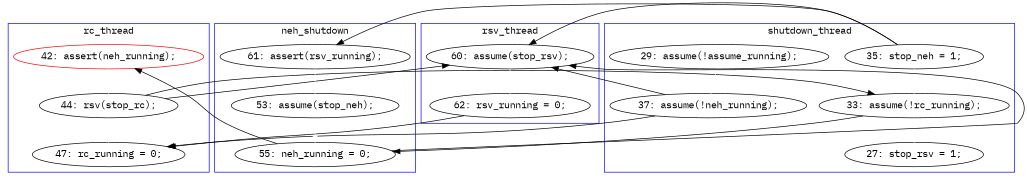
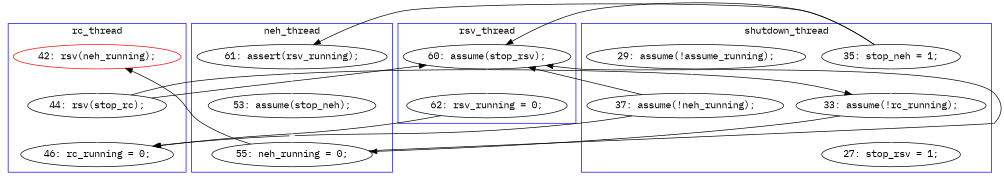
  digraph {
    fontname="IBM Plex Mono"
    node [fontname="IBM Plex Mono"]
    edge [color=black fontname="IBM Plex Mono" style=solid constraint=false]
-   n1 [color=red label="42: assert(neh_running);"]
+   n1 [color=red label="42: rsv(neh_running);"]
    n2 [label="44: rsv(stop_rc);"]
-   n3 [label="47: rc_running = 0;"]
+   n3 [label="46: rc_running = 0;"]
    n4 [label="62: rsv_running = 0;"]
    n5 [label="60: assume(stop_rsv);"]
    n6 [label="35: stop_neh = 1;"]
    n7 [label="27: stop_rsv = 1;"]
    n8 [label="29: assume(!assume_running);"]
    n9 [label="37: assume(!neh_running);"]
    n10 [label="33: assume(!rc_running);"]
    n11 [label="61: assert(rsv_running);"]
    n12 [label="53: assume(stop_neh);"]
    n13 [label="55: neh_running = 0;"]
    subgraph cluster_1 {
      color=blue
      label=rc_thread
      n1
      n2
      n3
    }
    subgraph cluster_2 {
      color=blue
      label=rsv_thread
      n4
      n5
    }
    subgraph cluster_3 {
      color=blue
      label=shutdown_thread
      n6
      n7
      n8
      n9
      n10
    }
    subgraph cluster_4 {
      color=blue
-     label=neh_shutdown
+     label=neh_thread
      n11
      n12
      n13
    }
    n1 -> n2 [color=white constraint=""]
    n2 -> n3 [color=white constraint=""]
    n2 -> n5
    n2 -> n10
    n4 -> n3
    n5 -> n4 [color=white constraint=""]
    n6 -> n5
    n6 -> n10 [color=white constraint=""]
    n6 -> n11
    n8 -> n9 [color=white constraint=""]
    n9 -> n3
    n9 -> n5
    n10 -> n7 [color=white constraint=""]
    n10 -> n13
    n11 -> n12 [color=white constraint=""]
    n12 -> n13 [color=white constraint=""]
    n13 -> n1
    n13 -> n5
  }
